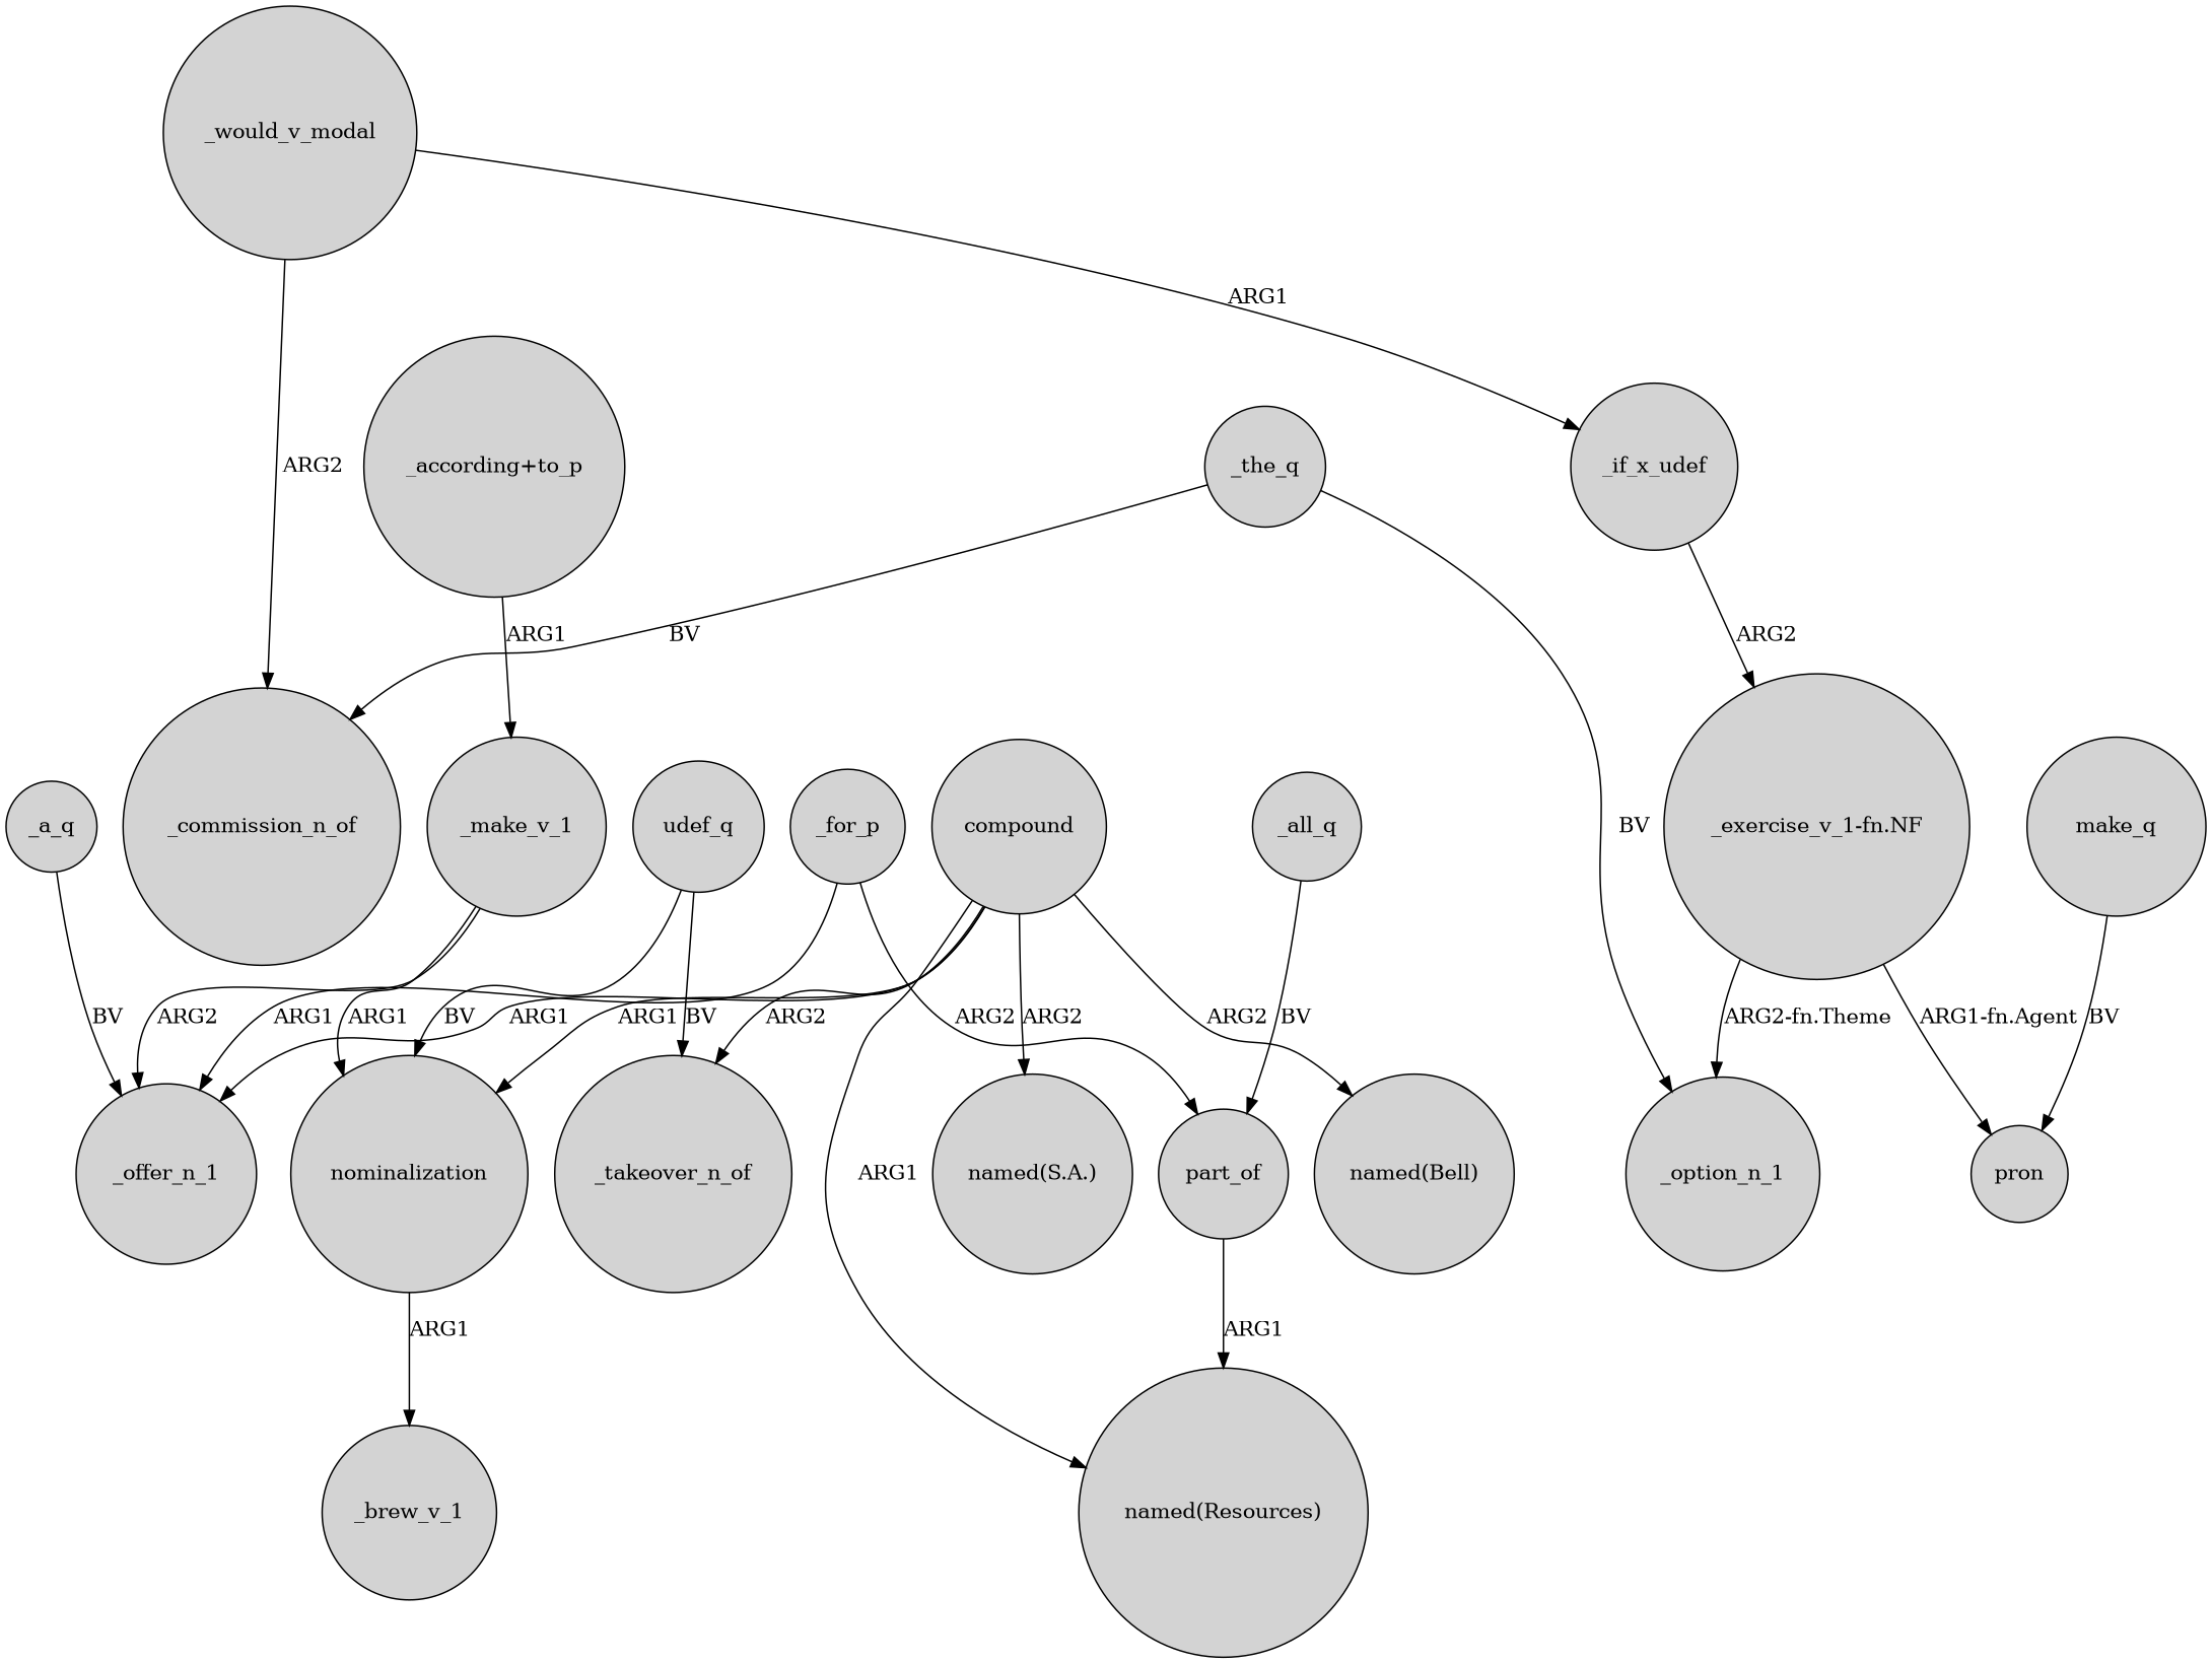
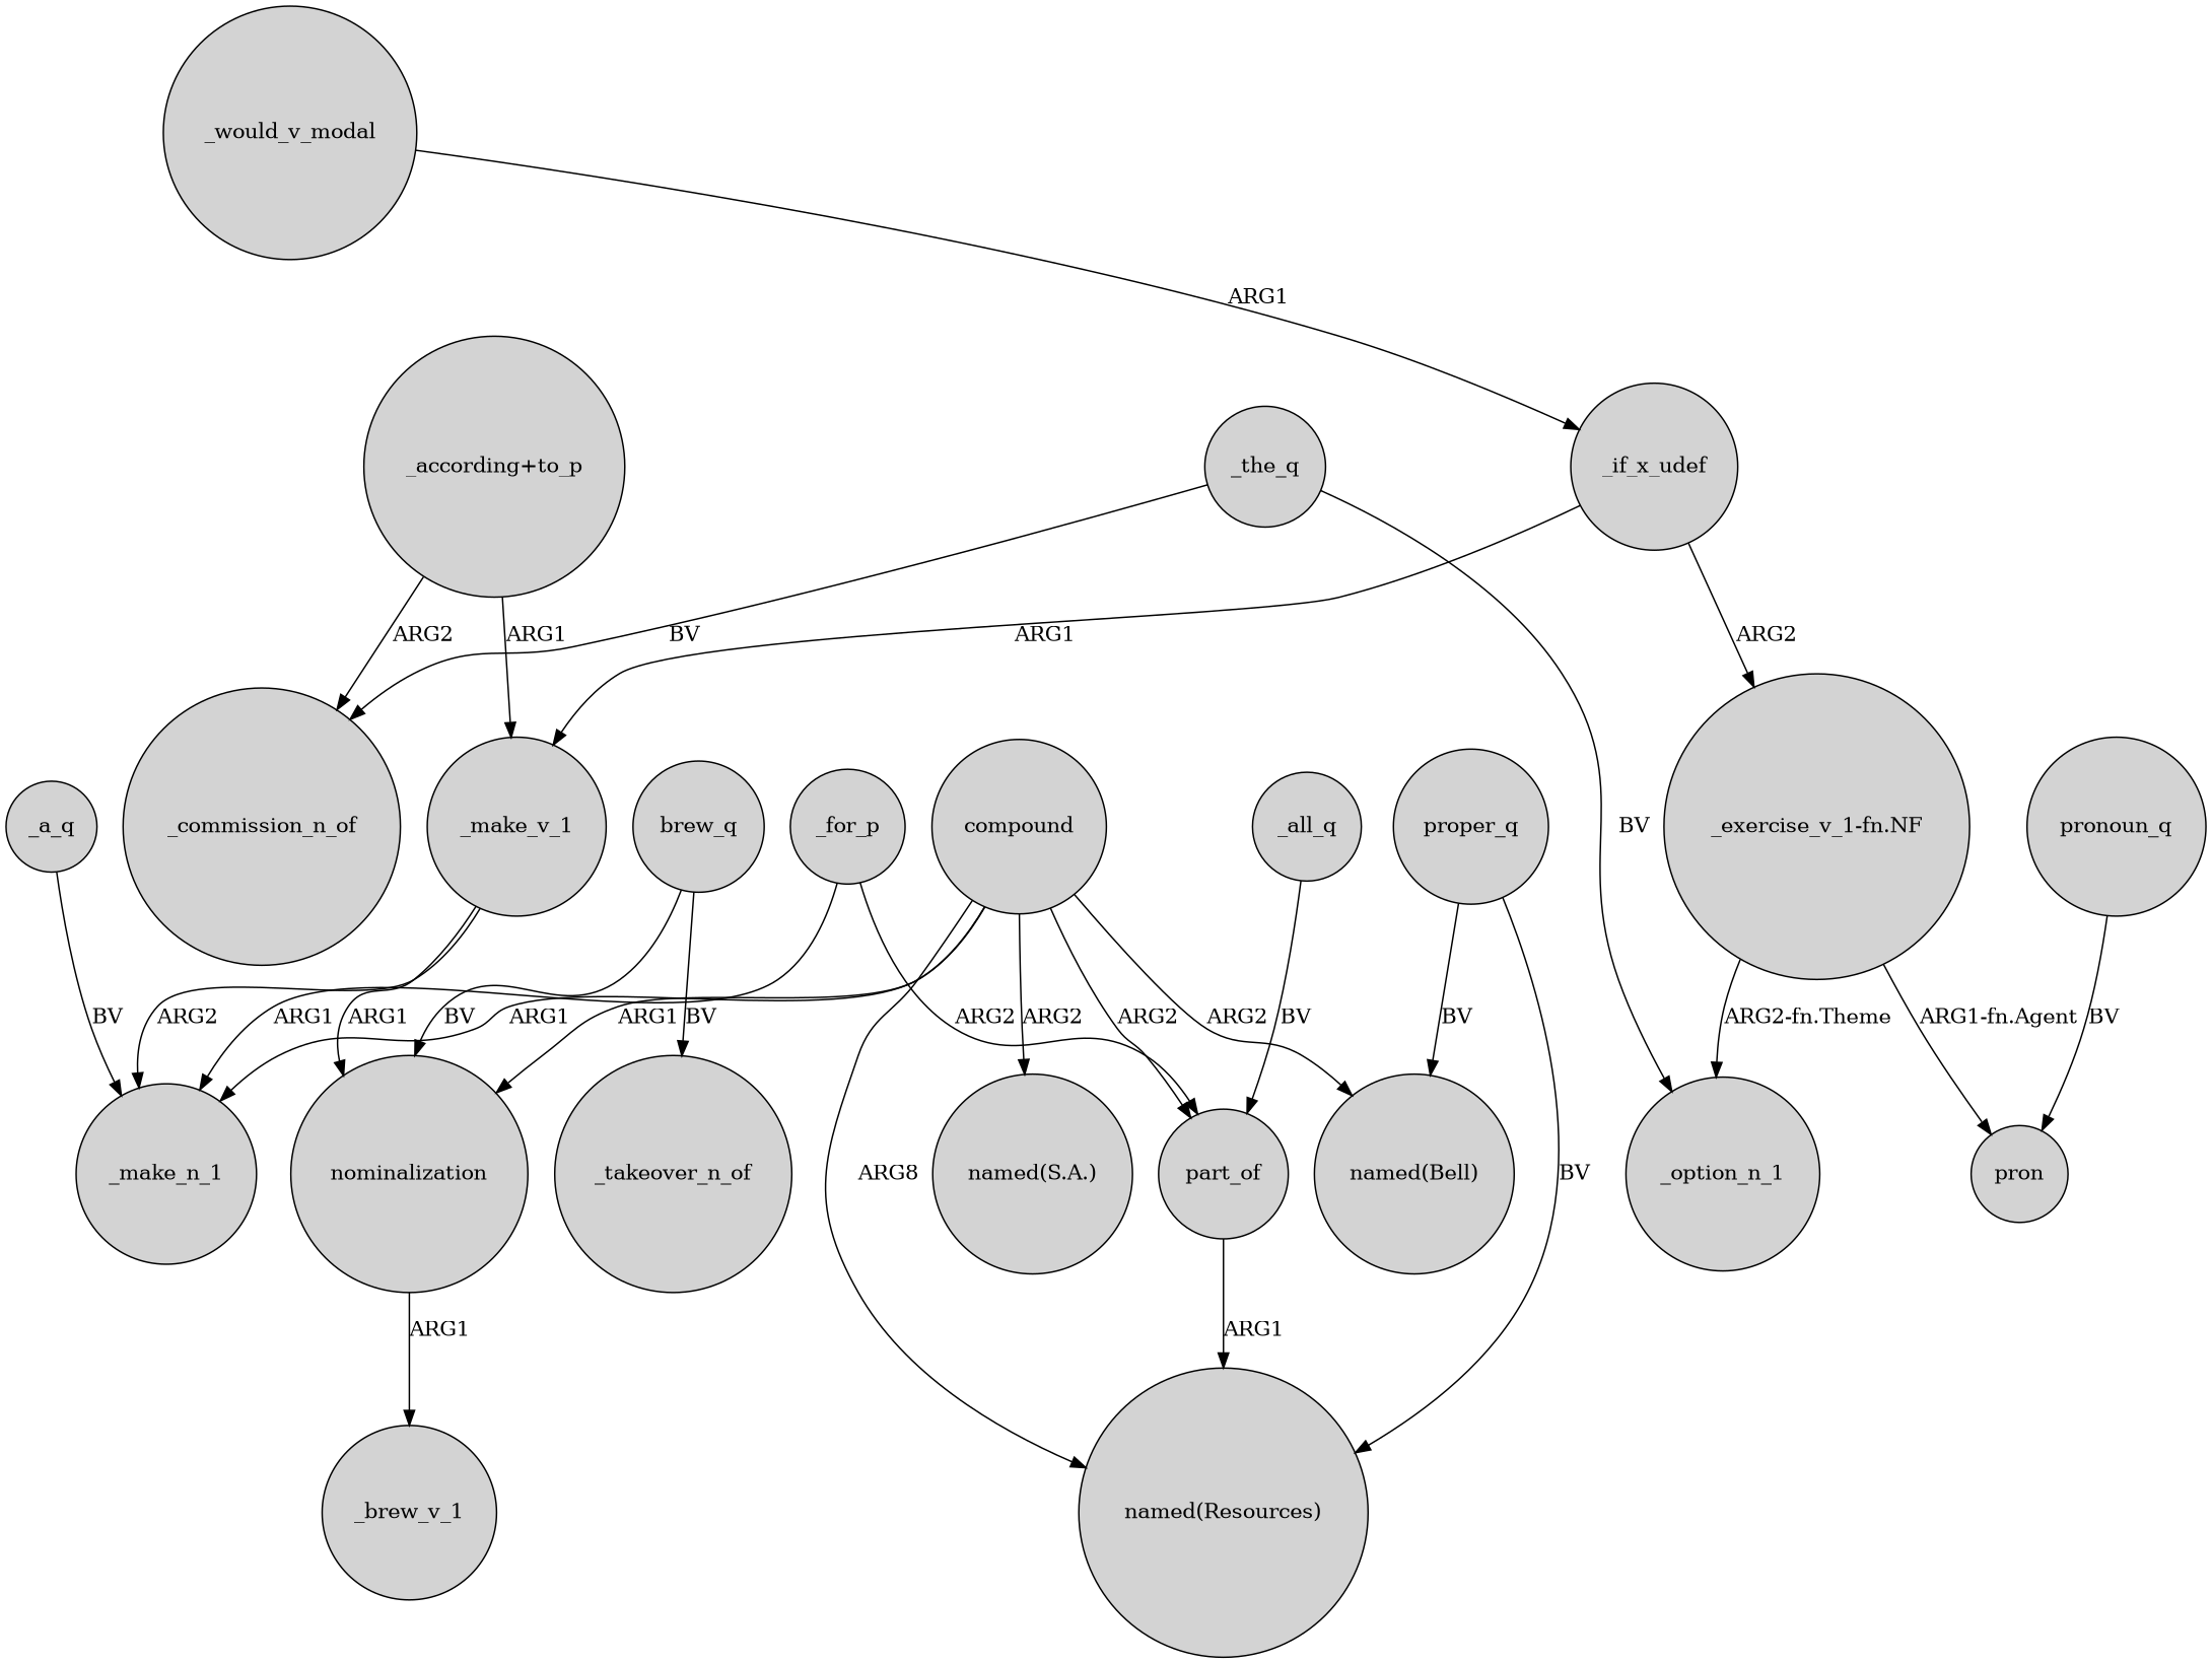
  digraph {
    node [shape=circle style=filled]
    n1 [label=_if_x_udef]
    "_exercise_v_1-fn.NF"
    _make_v_1
    _option_n_1
    pron
-   _offer_n_1
+   _offer_n_1 [label=_make_n_1]
    nominalization
    _for_p
    part_of
    "named(Resources)"
    compound
    "named(S.A.)"
    _takeover_n_of
    "named(Bell)"
    _brew_v_1
+   proper_q
    _all_q
-   udef_q
+   udef_q [label=brew_q]
    _the_q
    _commission_n_of
    _a_q
    "_according+to_p"
-   pronoun_q [label=make_q]
+   pronoun_q
    _would_v_modal
    n1 -> "_exercise_v_1-fn.NF" [label=ARG2]
+   n1 -> _make_v_1 [label=ARG1]
    "_exercise_v_1-fn.NF" -> _option_n_1 [label="ARG2-fn.Theme"]
    "_exercise_v_1-fn.NF" -> pron [label="ARG1-fn.Agent"]
    _make_v_1 -> _offer_n_1 [label=ARG2]
    _make_v_1 -> nominalization [label=ARG1]
    nominalization -> _brew_v_1 [label=ARG1]
    _for_p -> _offer_n_1 [label=ARG1]
    _for_p -> part_of [label=ARG2]
    part_of -> "named(Resources)" [label=ARG1]
    compound -> _offer_n_1 [label=ARG1]
    compound -> nominalization [label=ARG1]
-   compound -> "named(Resources)" [label=ARG1]
+   compound -> "named(Resources)" [label=ARG8]
    compound -> "named(S.A.)" [label=ARG2]
-   compound -> _takeover_n_of [label=ARG2]
+   compound -> part_of [label=ARG2]
    compound -> "named(Bell)" [label=ARG2]
+   proper_q -> "named(Resources)" [label=BV]
+   proper_q -> "named(Bell)" [label=BV]
    _all_q -> part_of [label=BV]
    udef_q -> nominalization [label=BV]
    udef_q -> _takeover_n_of [label=BV]
    _the_q -> _option_n_1 [label=BV]
    _the_q -> _commission_n_of [label=BV]
    _a_q -> _offer_n_1 [label=BV]
    "_according+to_p" -> _make_v_1 [label=ARG1]
-   _would_v_modal -> _commission_n_of [label=ARG2]
+   "_according+to_p" -> _commission_n_of [label=ARG2]
    pronoun_q -> pron [label=BV]
    _would_v_modal -> n1 [label=ARG1]
  }
